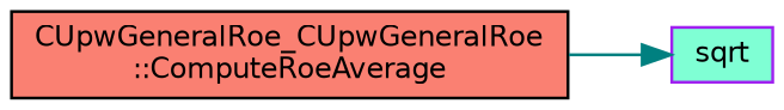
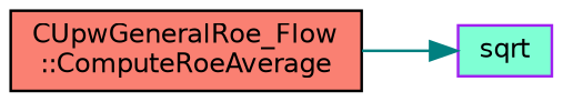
  digraph {
    rankdir=LR
    node [fontname=Helvetica fontsize=10 shape=box style=filled]
-   n1 [color=black fillcolor=salmon fontcolor=black height=0.2 label="CUpwGeneralRoe_CUpwGeneralRoe\l::ComputeRoeAverage" width=0.4]
+   n1 [color=black fillcolor=salmon fontcolor=black height=0.2 label="CUpwGeneralRoe_Flow\l::ComputeRoeAverage" width=0.4]
    n2 [color=purple fillcolor=aquamarine height=0.2 label=sqrt width=0.4]
    n1 -> n2 [color=teal fontname=Helvetica fontsize=10 labelfontname=Helvetica labelfontsize=10 style=solid]
  }
